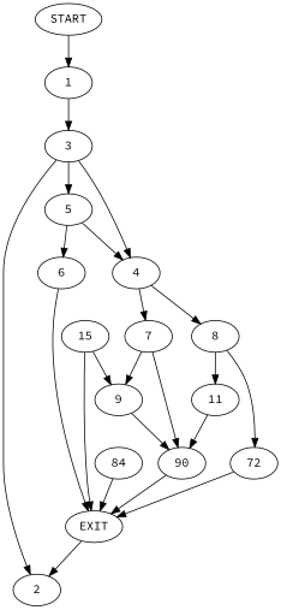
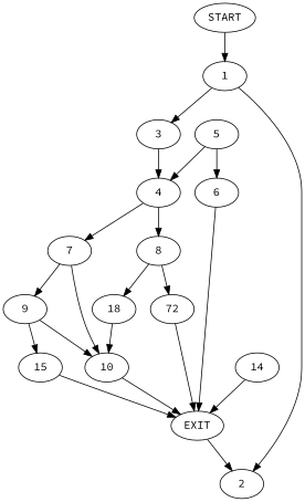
  digraph {
    fontname="Source Code Pro"
    node [fontname="Source Code Pro"]
    edge [fontname="Source Code Pro"]
    n1 [label=START]
    1
    2
    3
    n5 [label=EXIT]
    4
    5
    7
    8
    6
    9
-   10 [label=90]
-   11
+   10
+   11 [label=18]
    n14 [label=72]
    15
-   14 [label=84]
+   14
    n1 -> 1
-   3 -> 2
+   1 -> 2
    1 -> 3
    3 -> 4
-   3 -> 5
    n5 -> 2
    4 -> 7
    4 -> 8
    5 -> 4
    5 -> 6
    7 -> 9
    7 -> 10
    8 -> 11
    8 -> n14
    6 -> n5
    9 -> 10
-   15 -> 9
+   9 -> 15
    10 -> n5
    11 -> 10
    n14 -> n5
    15 -> n5
    14 -> n5
  }
